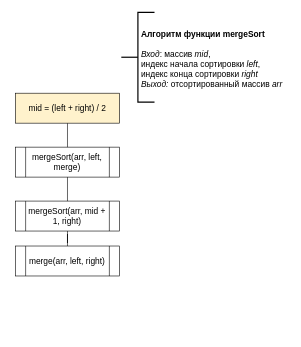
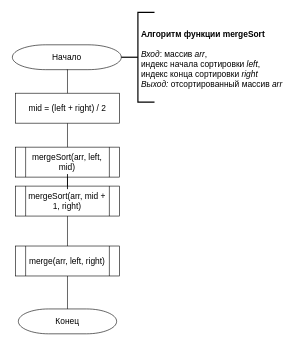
  <mxCell id="0" />
  <mxCell id="1" parent="0" />
  <mxCell id="2" value="" style="group" parent="1" vertex="1" connectable="0"><mxGeometry x="20" y="45" width="460" height="511.5" as="geometry" /></mxCell>
- <mxCell id="3" value="mergeSort(arr, left, merge)" style="shape=process;whiteSpace=wrap;html=1;backgroundOutline=1;fontSize=14;" parent="2" vertex="1"><mxGeometry x="5.13" y="200" width="173.75" height="50" as="geometry" /></mxCell>
+ <mxCell id="3" value="mergeSort(arr, left, mid)" style="shape=process;whiteSpace=wrap;html=1;backgroundOutline=1;fontSize=14;" parent="2" vertex="1"><mxGeometry x="5.13" y="200" width="173.75" height="50" as="geometry" /></mxCell>
  <mxCell id="4" value="" style="edgeStyle=orthogonalEdgeStyle;rounded=0;orthogonalLoop=1;jettySize=auto;html=1;fontSize=14;endArrow=none;endFill=0;" parent="2" source="5" target="3" edge="1"><mxGeometry relative="1" as="geometry" /></mxCell>
- <mxCell id="5" value="&lt;span style=&quot;font-size: 14px;&quot;&gt;mid = (left + right) / 2&lt;/span&gt;" style="rounded=0;whiteSpace=wrap;html=1;absoluteArcSize=1;arcSize=14;strokeWidth=1;fontSize=14;fillColor=#fff2cc;" parent="2" vertex="1"><mxGeometry x="5.13" y="110" width="173.75" height="50" as="geometry" /></mxCell>
+ <mxCell id="5" value="&lt;span style=&quot;font-size: 14px;&quot;&gt;mid = (left + right) / 2&lt;/span&gt;" style="rounded=0;whiteSpace=wrap;html=1;absoluteArcSize=1;arcSize=14;strokeWidth=1;fontSize=14;" parent="2" vertex="1"><mxGeometry x="5.13" y="110" width="173.75" height="50" as="geometry" /></mxCell>
+ <mxCell id="6" value="&lt;span style=&quot;font-size: 14px;&quot;&gt;Конец&lt;/span&gt;" style="strokeWidth=1;html=1;shape=mxgraph.flowchart.terminator;whiteSpace=wrap;fontSize=14;" parent="2" vertex="1"><mxGeometry x="10" y="470" width="164" height="41.5" as="geometry" /></mxCell>
  <mxCell id="7" value="" style="group;fontSize=14;" parent="2" vertex="1" connectable="0"><mxGeometry width="460" height="150" as="geometry" /></mxCell>
- <mxCell id="8" value="&lt;br style=&quot;font-size: 14px;&quot;&gt;&lt;b style=&quot;font-size: 14px;&quot;&gt;Алгоритм функции mergeSort&lt;br style=&quot;font-size: 14px;&quot;&gt;&amp;nbsp;&lt;/b&gt;&lt;br style=&quot;font-size: 14px;&quot;&gt;&lt;i style=&quot;font-size: 14px;&quot;&gt;Вход&lt;/i&gt;: массив &lt;i style=&quot;font-size: 14px;&quot;&gt;mid&lt;/i&gt;,&lt;br style=&quot;font-size: 14px;&quot;&gt;индекс начала сортировки &lt;i style=&quot;font-size: 14px;&quot;&gt;left&lt;/i&gt;, &lt;br style=&quot;font-size: 14px;&quot;&gt;индекс конца сортировки &lt;i style=&quot;font-size: 14px;&quot;&gt;right&lt;/i&gt;&amp;nbsp;&lt;br style=&quot;font-size: 14px;&quot;&gt;&lt;i style=&quot;font-size: 14px;&quot;&gt;Выход: &lt;/i&gt;отсортированный массив &lt;i style=&quot;font-size: 14px;&quot;&gt;arr&lt;/i&gt;" style="text;html=1;strokeColor=none;fillColor=none;align=left;verticalAlign=middle;whiteSpace=wrap;rounded=0;fontSize=14;" parent="7" vertex="1"><mxGeometry x="212.819" y="30" width="247.181" height="30" as="geometry" /></mxCell>
+ <mxCell id="8" value="&lt;br style=&quot;font-size: 14px;&quot;&gt;&lt;b style=&quot;font-size: 14px;&quot;&gt;Алгоритм функции mergeSort&lt;br style=&quot;font-size: 14px;&quot;&gt;&amp;nbsp;&lt;/b&gt;&lt;br style=&quot;font-size: 14px;&quot;&gt;&lt;i style=&quot;font-size: 14px;&quot;&gt;Вход&lt;/i&gt;: массив &lt;i style=&quot;font-size: 14px;&quot;&gt;arr&lt;/i&gt;,&lt;br style=&quot;font-size: 14px;&quot;&gt;индекс начала сортировки &lt;i style=&quot;font-size: 14px;&quot;&gt;left&lt;/i&gt;, &lt;br style=&quot;font-size: 14px;&quot;&gt;индекс конца сортировки &lt;i style=&quot;font-size: 14px;&quot;&gt;right&lt;/i&gt;&amp;nbsp;&lt;br style=&quot;font-size: 14px;&quot;&gt;&lt;i style=&quot;font-size: 14px;&quot;&gt;Выход: &lt;/i&gt;отсортированный массив &lt;i style=&quot;font-size: 14px;&quot;&gt;arr&lt;/i&gt;" style="text;html=1;strokeColor=none;fillColor=none;align=left;verticalAlign=middle;whiteSpace=wrap;rounded=0;fontSize=14;" parent="7" vertex="1"><mxGeometry x="212.819" y="30" width="247.181" height="30" as="geometry" /></mxCell>
  <mxCell id="9" value="" style="group;fontSize=14;" parent="7" vertex="1" connectable="0"><mxGeometry width="237.205" height="150" as="geometry" /></mxCell>
+ <mxCell id="10" value="&lt;font style=&quot;font-size: 14px;&quot;&gt;Начало&lt;/font&gt;" style="strokeWidth=1;html=1;shape=mxgraph.flowchart.terminator;whiteSpace=wrap;fontSize=14;" parent="9" vertex="1"><mxGeometry y="29.25" width="181.783" height="41.5" as="geometry" /></mxCell>
  <mxCell id="11" value="" style="strokeWidth=2;html=1;shape=mxgraph.flowchart.annotation_2;align=left;labelPosition=right;pointerEvents=1;hachureGap=4;fontFamily=Architects Daughter;fontSource=https%3A%2F%2Ffonts.googleapis.com%2Fcss%3Ffamily%3DArchitects%2BDaughter;fontSize=14;" parent="9" vertex="1"><mxGeometry x="181.783" y="-25" width="55.422" height="150" as="geometry" /></mxCell>
- <mxCell id="13" value="mergeSort(arr, mid + 1, right)" style="shape=process;whiteSpace=wrap;html=1;backgroundOutline=1;fontSize=14;" parent="2" vertex="1"><mxGeometry x="5.13" y="290" width="173.75" height="50" as="geometry" /></mxCell>
+ <mxCell id="12" style="edgeStyle=orthogonalEdgeStyle;rounded=0;orthogonalLoop=1;jettySize=auto;html=1;exitX=0.5;exitY=1;exitDx=0;exitDy=0;exitPerimeter=0;entryX=0.5;entryY=0;entryDx=0;entryDy=0;fontSize=14;endArrow=none;endFill=0;" parent="2" source="10" target="5" edge="1"><mxGeometry relative="1" as="geometry" /></mxCell>
+ <mxCell id="13" value="mergeSort(arr, mid + 1, right)" style="shape=process;whiteSpace=wrap;html=1;backgroundOutline=1;fontSize=14;" parent="2" vertex="1"><mxGeometry x="5.13" y="265" width="173.75" height="50" as="geometry" /></mxCell>
  <mxCell id="14" value="" style="edgeStyle=orthogonalEdgeStyle;rounded=0;orthogonalLoop=1;jettySize=auto;html=1;fontSize=14;endArrow=none;endFill=0;" parent="2" source="3" target="13" edge="1"><mxGeometry relative="1" as="geometry" /></mxCell>
+ <mxCell id="15" value="" style="edgeStyle=orthogonalEdgeStyle;rounded=0;orthogonalLoop=1;jettySize=auto;html=1;fontSize=14;endArrow=none;endFill=0;" parent="2" source="16" target="6" edge="1"><mxGeometry relative="1" as="geometry" /></mxCell>
  <mxCell id="16" value="merge(arr, left, right)" style="shape=process;whiteSpace=wrap;html=1;backgroundOutline=1;fontSize=14;" parent="2" vertex="1"><mxGeometry x="5.13" y="365" width="173.75" height="50" as="geometry" /></mxCell>
  <mxCell id="17" value="" style="edgeStyle=orthogonalEdgeStyle;rounded=0;orthogonalLoop=1;jettySize=auto;html=1;fontSize=14;endArrow=none;endFill=0;" parent="2" source="13" target="16" edge="1"><mxGeometry relative="1" as="geometry" /></mxCell>
